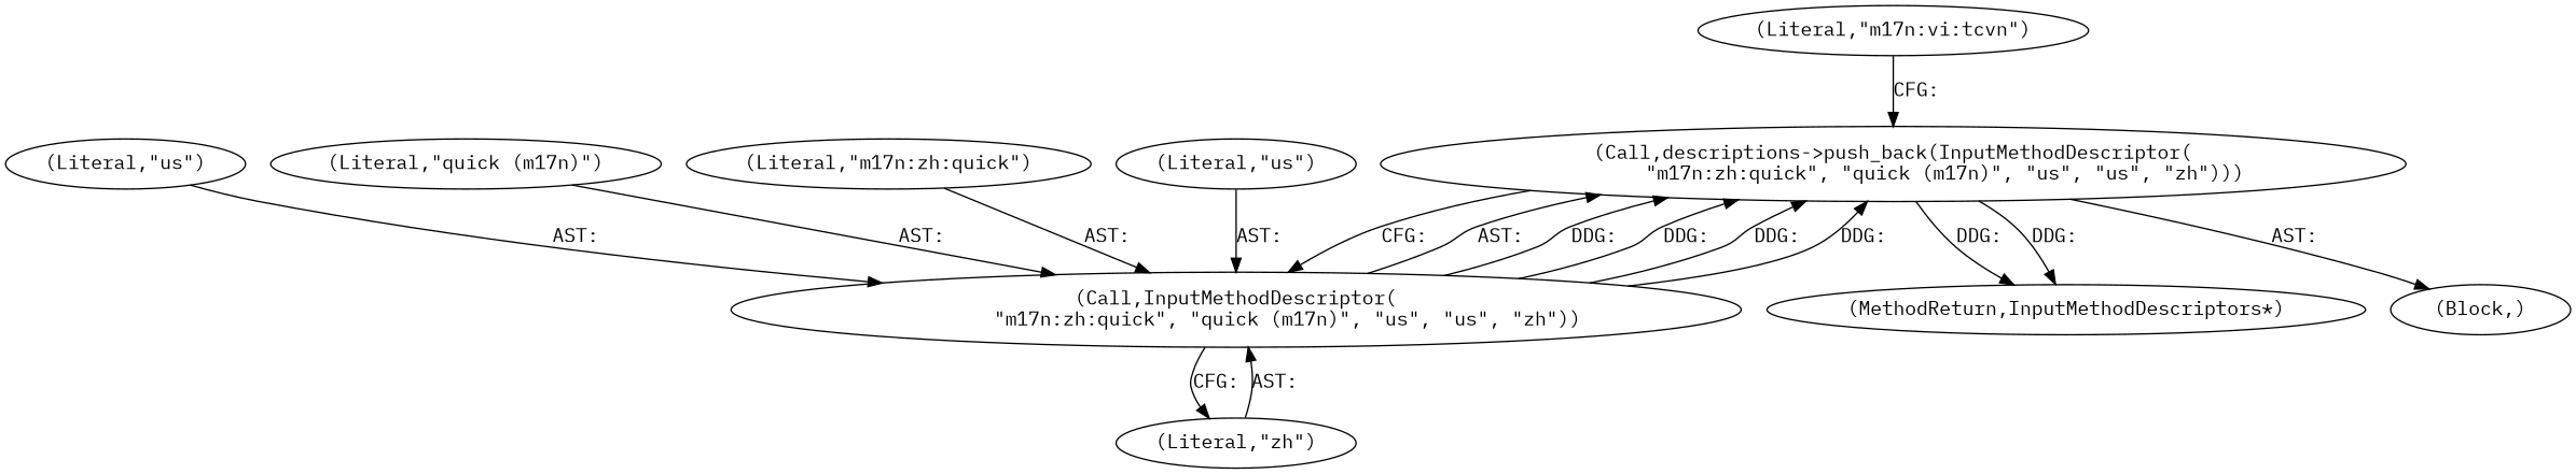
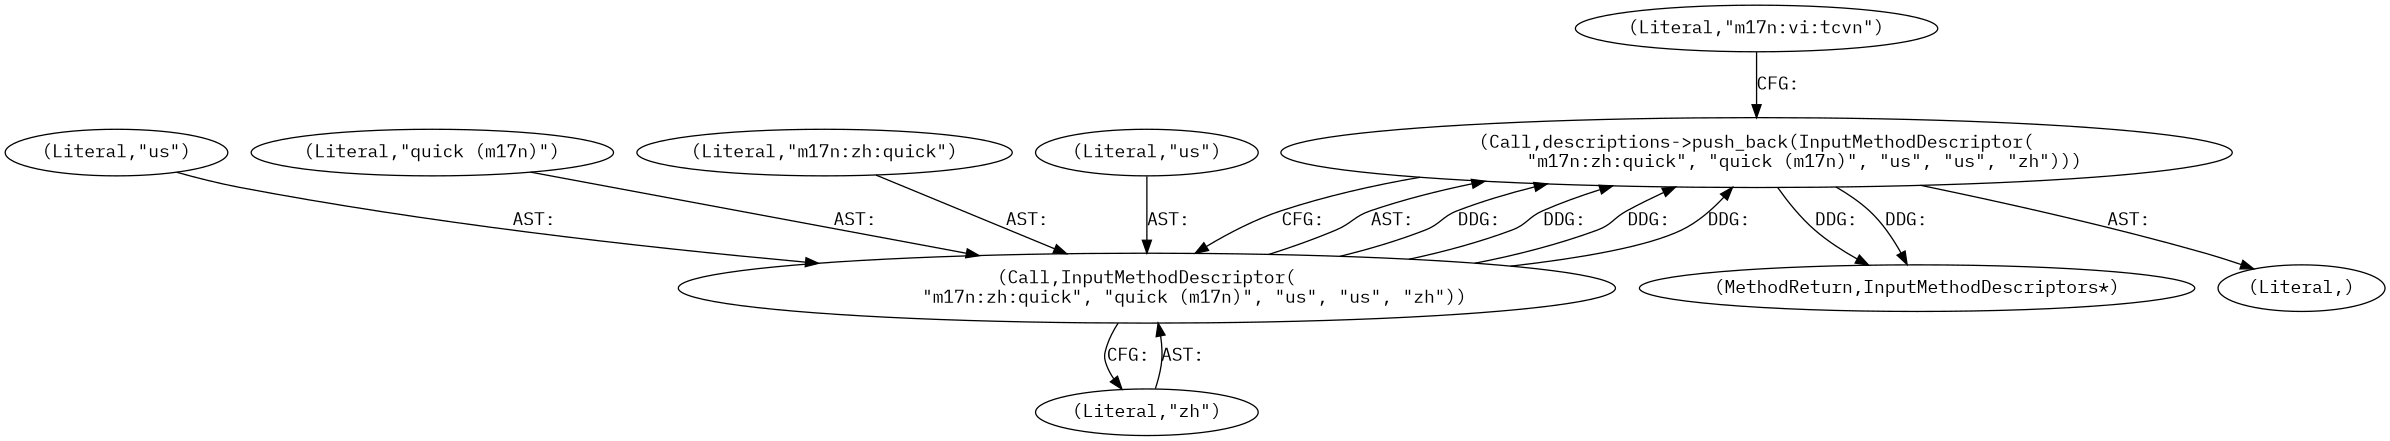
  digraph {
    fontname="IBM Plex Mono"
    node [fontname="IBM Plex Mono"]
    edge [fontname="IBM Plex Mono"]
    n1 [label="(Call,descriptions->push_back(InputMethodDescriptor(\n         \"m17n:zh:quick\", \"quick (m17n)\", \"us\", \"us\", \"zh\")))"]
    n2 [label="(Call,InputMethodDescriptor(\n         \"m17n:zh:quick\", \"quick (m17n)\", \"us\", \"us\", \"zh\"))"]
    n3 [label="(MethodReturn,InputMethodDescriptors*)"]
-   n4 [label="(Block,)"]
+   n4 [label="(Literal,)"]
    n5 [label="(Literal,\"zh\")"]
    n6 [label="(Literal,\"us\")"]
    n7 [label="(Literal,\"m17n:vi:tcvn\")"]
    n8 [label="(Literal,\"quick (m17n)\")"]
    n9 [label="(Literal,\"m17n:zh:quick\")"]
    n10 [label="(Literal,\"us\")"]
    n1 -> n2 [label="CFG: "]
    n1 -> n3 [label="DDG: "]
    n1 -> n3 [label="DDG: "]
    n1 -> n4 [label="AST: "]
    n2 -> n1 [label="AST: "]
    n2 -> n1 [label="DDG: "]
    n2 -> n1 [label="DDG: "]
    n2 -> n1 [label="DDG: "]
    n2 -> n1 [label="DDG: "]
    n2 -> n5 [label="CFG: "]
    n5 -> n2 [label="AST: "]
    n6 -> n2 [label="AST: "]
    n7 -> n1 [label="CFG: "]
    n8 -> n2 [label="AST: "]
    n9 -> n2 [label="AST: "]
    n10 -> n2 [label="AST: "]
  }
